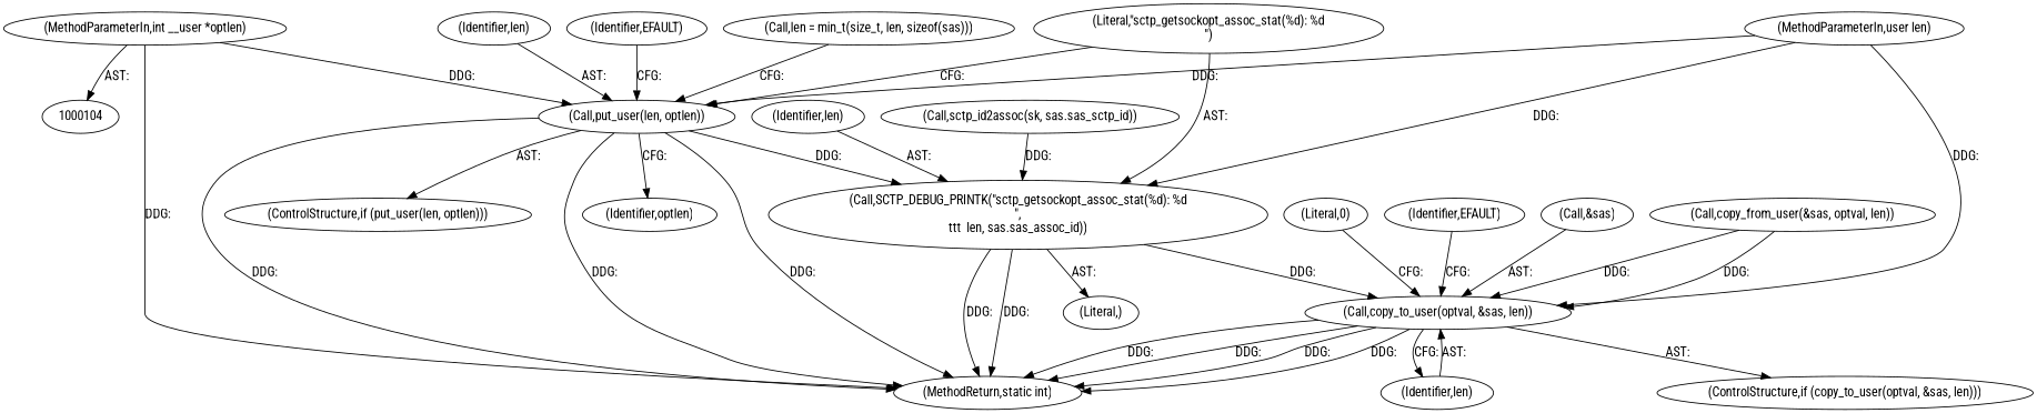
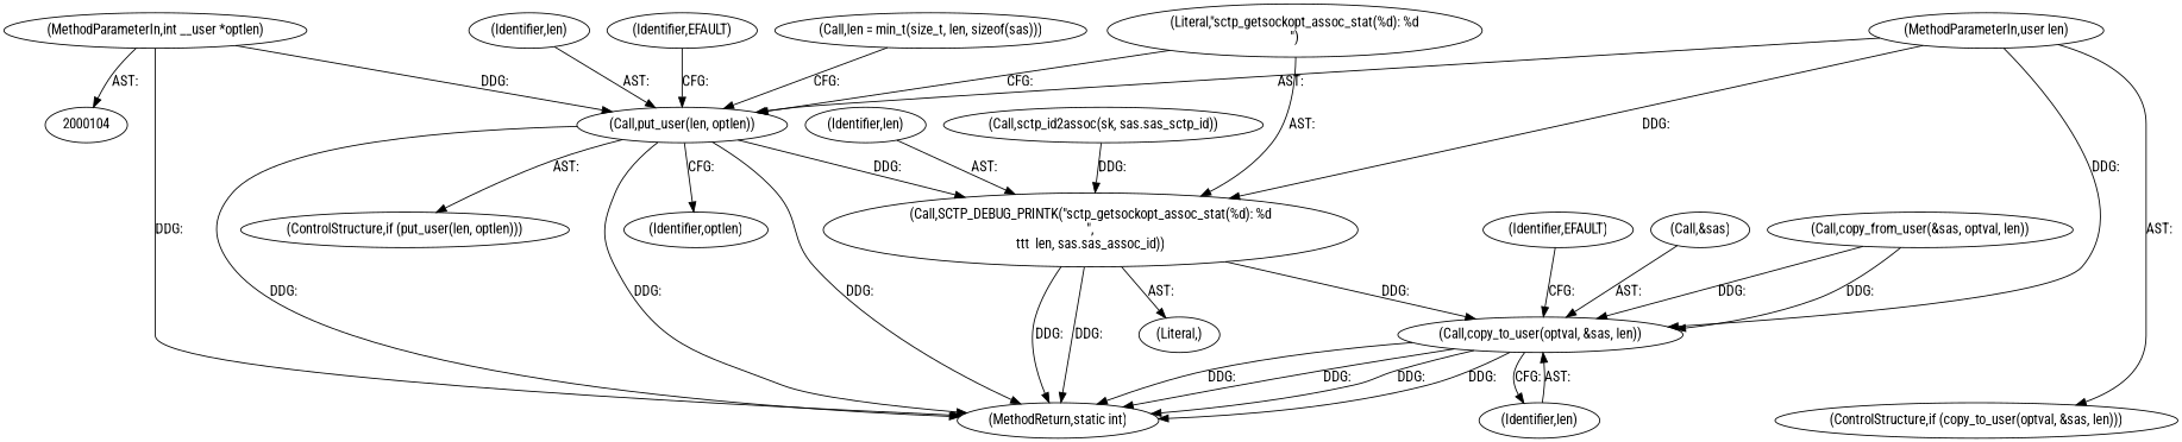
  digraph {
    fontname="Roboto Condensed"
    node [fontname="Roboto Condensed"]
    edge [fontname="Roboto Condensed"]
    n1 [label="(MethodParameterIn,int __user *optlen)"]
    n2 [label="(Call,put_user(len, optlen))"]
    n3 [label="(MethodReturn,static int)"]
-   1000104
+   1000104 [label=2000104]
    n5 [label="(Call,SCTP_DEBUG_PRINTK(\"sctp_getsockopt_assoc_stat(%d): %d\n\",\n\t\t\t  len, sas.sas_assoc_id))"]
    n6 [label="(Identifier,optlen)"]
    n7 [label="(ControlStructure,if (put_user(len, optlen)))"]
    n8 [label="(Call,copy_to_user(optval, &sas, len))"]
    n9 [label="(Literal,)"]
    n10 [label="(ControlStructure,if (copy_to_user(optval, &sas, len)))"]
    n11 [label="(Identifier,len)"]
    n12 [label="(Literal,\"sctp_getsockopt_assoc_stat(%d): %d\n\")"]
    n13 [label="(Identifier,EFAULT)"]
    n14 [label="(Identifier,len)"]
    n15 [label="(Identifier,EFAULT)"]
    n16 [label="(Call,len = min_t(size_t, len, sizeof(sas)))"]
    n17 [label="(Call,&sas)"]
    n18 [label="(Identifier,len)"]
    n19 [label="(Call,copy_from_user(&sas, optval, len))"]
    n20 [label="(Call,sctp_id2assoc(sk, sas.sas_sctp_id))"]
-   n21 [label="(Literal,0)"]
    n22 [label="(MethodParameterIn,user len)"]
    n1 -> n2 [label="DDG: "]
    n1 -> n3 [label="DDG: "]
    n1 -> 1000104 [label="AST: "]
    n2 -> n3 [label="DDG: "]
    n2 -> n3 [label="DDG: "]
    n2 -> n3 [label="DDG: "]
    n2 -> n5 [label="DDG: "]
    n2 -> n6 [label="CFG: "]
    n2 -> n7 [label="AST: "]
    n5 -> n3 [label="DDG: "]
    n5 -> n3 [label="DDG: "]
    n5 -> n8 [label="DDG: "]
    n5 -> n9 [label="AST: "]
    n8 -> n3 [label="DDG: "]
    n8 -> n3 [label="DDG: "]
    n8 -> n3 [label="DDG: "]
    n8 -> n3 [label="DDG: "]
-   n8 -> n10 [label="AST: "]
+   n22 -> n10 [label="AST: "]
    n8 -> n11 [label="CFG: "]
    n11 -> n8 [label="AST: "]
    n12 -> n2 [label="CFG: "]
    n12 -> n5 [label="AST: "]
    n13 -> n8 [label="CFG: "]
    n14 -> n2 [label="AST: "]
    n15 -> n2 [label="CFG: "]
    n16 -> n2 [label="CFG: "]
    n17 -> n8 [label="AST: "]
    n18 -> n5 [label="AST: "]
    n19 -> n8 [label="DDG: "]
    n19 -> n8 [label="DDG: "]
    n20 -> n5 [label="DDG: "]
-   n21 -> n8 [label="CFG: "]
-   n22 -> n2 [label="DDG: "]
+   n22 -> n2 [label="AST: "]
    n22 -> n5 [label="DDG: "]
    n22 -> n8 [label="DDG: "]
  }
